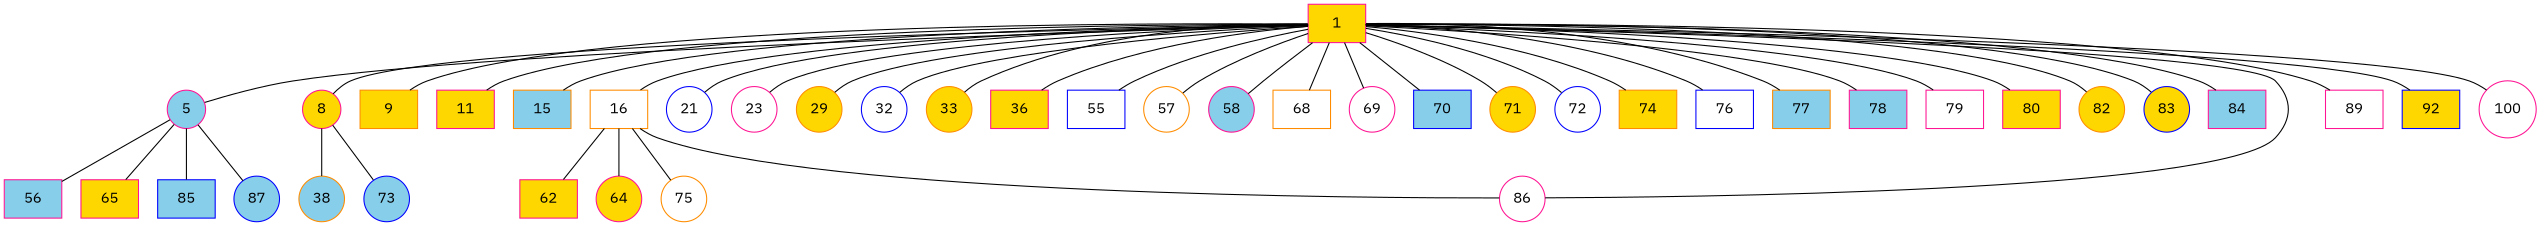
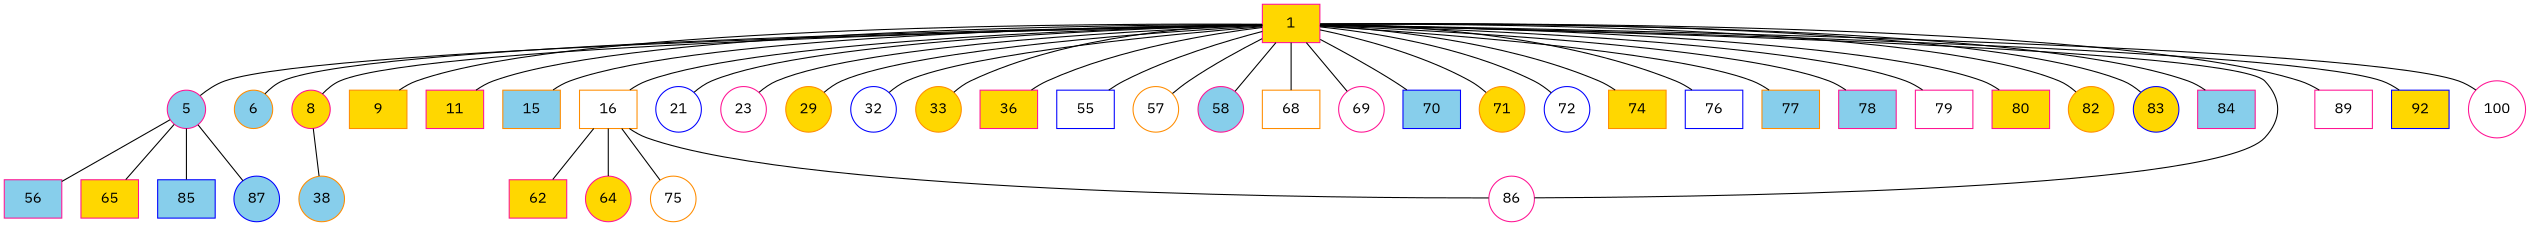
  graph {
    fontname="IBM Plex Sans"
    node [color=deeppink fillcolor=gold fontname="IBM Plex Sans" shape=box style=filled]
    edge [fontname="IBM Plex Sans"]
    1 [super="+2"]
    5 [fillcolor=skyblue shape=circle super="+31+14+61+10"]
+   6 [color=darkorange fillcolor=skyblue shape=circle]
    8 [shape=circle super="+20+46+88+34"]
    9 [color=darkorange]
    11 [super="+35"]
    15 [color=darkorange fillcolor=skyblue]
    16 [color=darkorange fillcolor=white super="+25+45+27"]
    21 [color=blue fillcolor=white shape=circle]
    23 [fillcolor=white shape=circle]
    29 [color=darkorange shape=circle]
    32 [color=blue fillcolor=white shape=circle super="+48+96"]
    33 [color=darkorange shape=circle]
    36
    55 [color=blue fillcolor=white super="+67"]
    57 [color=darkorange fillcolor=white shape=circle super="+66"]
    58 [fillcolor=skyblue shape=circle]
    68 [color=darkorange fillcolor=white]
    69 [fillcolor=white shape=circle]
    70 [color=blue fillcolor=skyblue]
    71 [color=darkorange shape=circle]
    72 [color=blue fillcolor=white shape=circle]
    74 [color=darkorange]
    76 [color=blue fillcolor=white]
    77 [color=darkorange fillcolor=skyblue]
    78 [fillcolor=skyblue]
    79 [fillcolor=white]
    80
    82 [color=darkorange shape=circle]
    83 [color=blue shape=circle super="+94+92"]
    84 [fillcolor=skyblue]
    86 [fillcolor=white shape=circle]
    89 [fillcolor=white]
    n34 [color=blue label=92]
    100 [fillcolor=white shape=circle]
    56 [fillcolor=skyblue]
    65
    85 [color=blue fillcolor=skyblue]
    87 [color=blue fillcolor=skyblue shape=circle]
    38 [color=darkorange fillcolor=skyblue shape=circle super="+81"]
-   73 [color=blue fillcolor=skyblue shape=circle]
    62
    64 [shape=circle]
    75 [color=darkorange fillcolor=white shape=circle]
    1 -- 5
+   1 -- 6
    1 -- 8 [weight=2]
    1 -- 9
    1 -- 11
    1 -- 15
    1 -- 16
    1 -- 21
    1 -- 23
    1 -- 29
    1 -- 32
    1 -- 33
    1 -- 36
    1 -- 55
    1 -- 57
    1 -- 58
    1 -- 68
    1 -- 69
    1 -- 70
    1 -- 71
    1 -- 72
    1 -- 74
    1 -- 76
    1 -- 77
    1 -- 78
    1 -- 79
    1 -- 80
    1 -- 82
    1 -- 83
    1 -- 84
    1 -- 86
    1 -- 89
    1 -- n34
    1 -- 100
    5 -- 56
    5 -- 65
    5 -- 85
    5 -- 87
    8 -- 38
-   8 -- 73
    16 -- 86
    16 -- 62
    16 -- 64
    16 -- 75
  }
